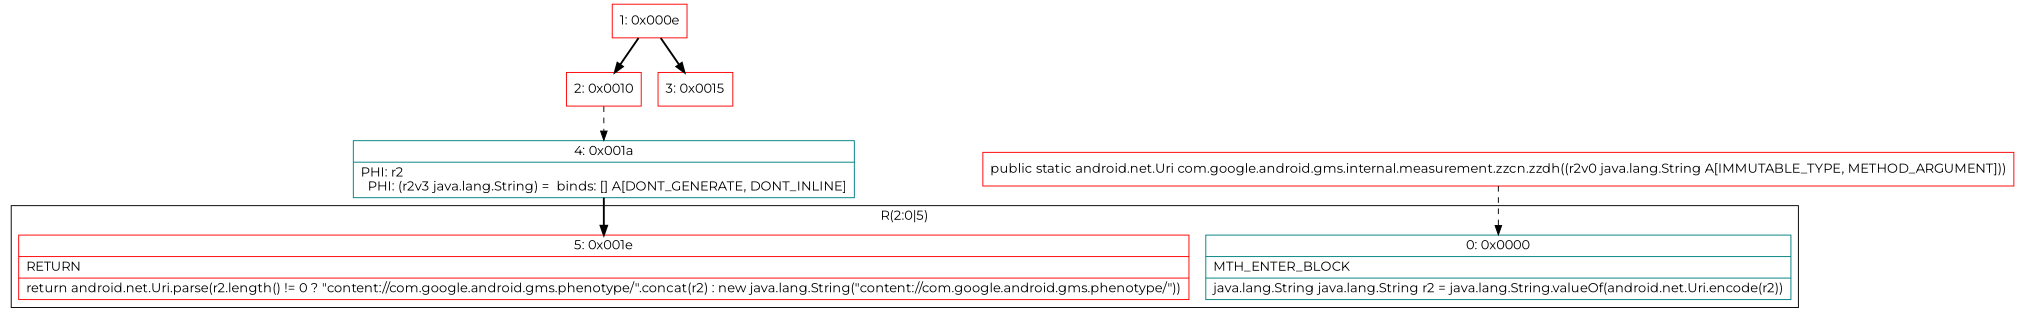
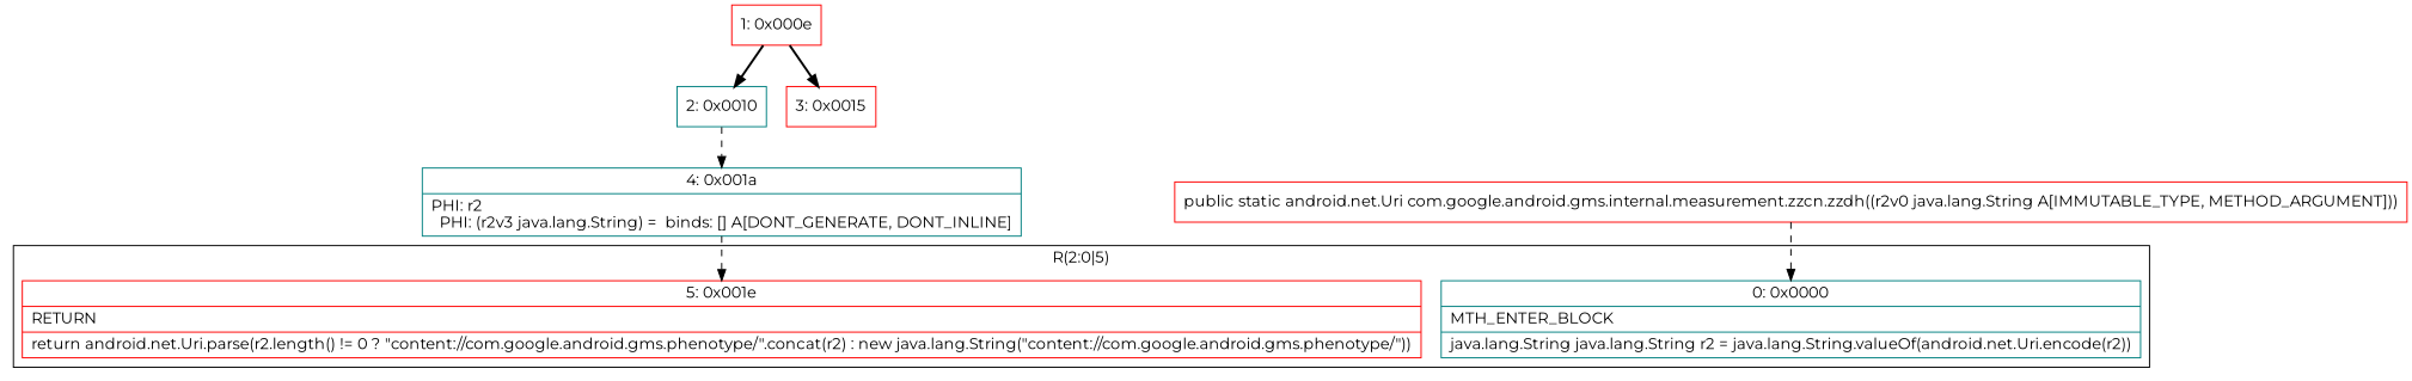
  digraph {
    fontname=Montserrat
    node [color=red fontname=Montserrat shape=record]
    edge [fontname=Montserrat style=bold]
    n1 [color=teal label="{0\:\ 0x0000|MTH_ENTER_BLOCK\l|java.lang.String java.lang.String r2 = java.lang.String.valueOf(android.net.Uri.encode(r2))\l}"]
    n2 [label="{5\:\ 0x001e|RETURN\l|return android.net.Uri.parse(r2.length() != 0 ? \"content:\/\/com.google.android.gms.phenotype\/\".concat(r2) : new java.lang.String(\"content:\/\/com.google.android.gms.phenotype\/\"))\l}"]
    n3 [label="{1\:\ 0x000e}"]
-   n4 [label="{2\:\ 0x0010}"]
+   n4 [color=teal label="{2\:\ 0x0010}"]
    n5 [label="{3\:\ 0x0015}"]
    n6 [color=teal label="{4\:\ 0x001a|PHI: r2 \l  PHI: (r2v3 java.lang.String) =  binds: [] A[DONT_GENERATE, DONT_INLINE]\l}"]
    n7 [label="{public static android.net.Uri com.google.android.gms.internal.measurement.zzcn.zzdh((r2v0 java.lang.String A[IMMUTABLE_TYPE, METHOD_ARGUMENT])) }"]
    subgraph cluster_1 {
      label="R(2:0|5)"
      n1
      n2
    }
    n3 -> n4
    n3 -> n5
    n4 -> n6 [style=dashed]
-   n6 -> n2
+   n6 -> n2 [style=dashed]
    n7 -> n1 [style=dashed]
  }
